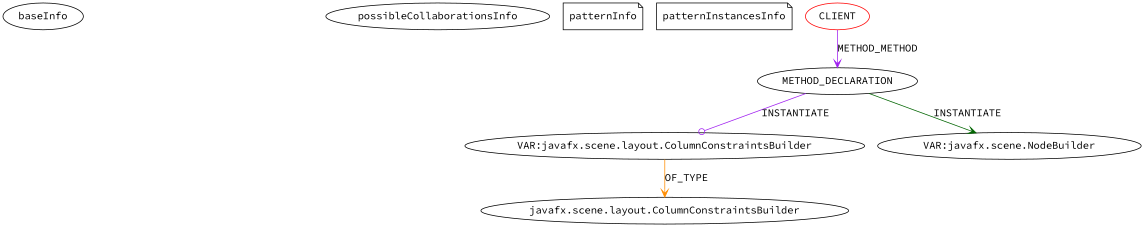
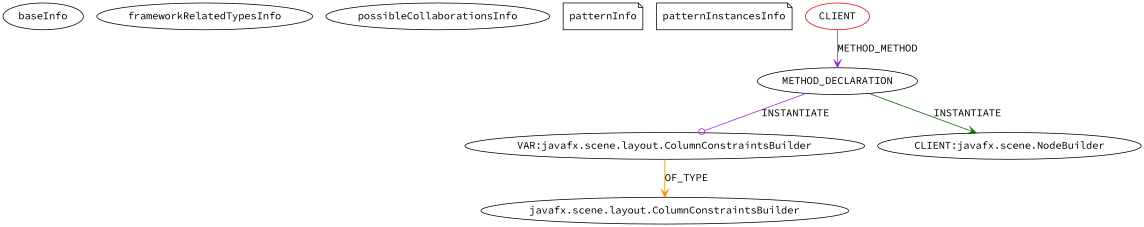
  digraph {
    fontname="Source Code Pro"
    node [fontname="Source Code Pro" shape=ellipse]
    edge [arrowhead=vee color=purple fontname="Source Code Pro"]
    baseInfo [category=pattern graphId=4280 isAnonymous=false possibleRelation=false]
+   frameworkRelatedTypesInfo
    possibleCollaborationsInfo
    patternInfo [frequency=2.0 patternRootClient=0 shape=note]
    patternInstancesInfo [0="SaiPradeepDandem-javafx2-gradient-builder~/SaiPradeepDandem-javafx2-gradient-builder/javafx2-gradient-builder-master/src/main/java/com/javafx/gradientbuilder/application/RadialSettingsLayout.java~RadialSettingsLayout~1170" 1="SaiPradeepDandem-javafx2-gradient-builder~/SaiPradeepDandem-javafx2-gradient-builder/javafx2-gradient-builder-master/src/main/java/com/javafx/gradientbuilder/application/LinearSettingsLayout.java~LinearSettingsLayout~1172" shape=note]
    n6 [isFrameworkType=false label="javafx.scene.layout.ColumnConstraintsBuilder" vertexType=FRAMEWORK_CLASS_TYPE]
    n7 [isFrameworkType=false label="VAR:javafx.scene.layout.ColumnConstraintsBuilder" vertexType=VARIABLE_EXPRESION]
    n8 [isFrameworkType=false label=METHOD_DECLARATION vertexType=CLIENT_METHOD_DECLARATION]
-   n9 [isFrameworkType=false label="VAR:javafx.scene.NodeBuilder" vertexType=VARIABLE_EXPRESION]
+   n9 [isFrameworkType=false label="CLIENT:javafx.scene.NodeBuilder" vertexType=VARIABLE_EXPRESION]
    n10 [color=red isFrameworkType=false label=CLIENT vertexType=ROOT_CLIENT_CLASS_DECLARATION]
    n7 -> n6 [color=darkorange label=OF_TYPE]
    n8 -> n7 [arrowhead=odot label=INSTANTIATE]
    n8 -> n9 [color=darkgreen label=INSTANTIATE]
    n10 -> n8 [label=METHOD_METHOD]
  }
